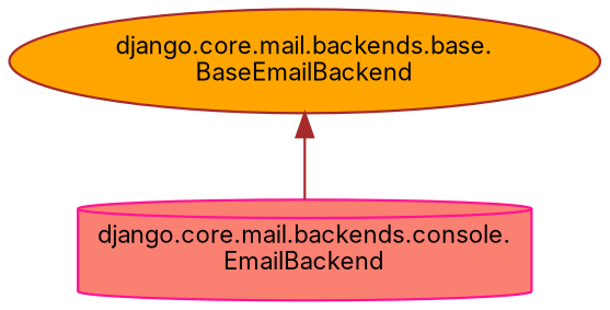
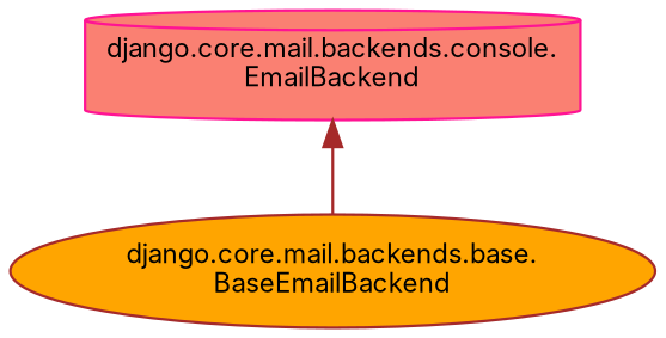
  digraph {
    fontname=Inter
    node [fontname=Inter fontsize=10 style=filled]
    n1 [color=deeppink fillcolor=salmon fontcolor=black height=0.2 label="django.core.mail.backends.console.\lEmailBackend" shape=cylinder width=0.4]
    n2 [color=brown fillcolor=orange height=0.2 label="django.core.mail.backends.base.\lBaseEmailBackend" shape=ellipse width=0.4]
-   n2 -> n1 [color=brown dir=back fontname=Inter fontsize=10 labelfontname=Helvetica labelfontsize=10 style=solid]
+   n1 -> n2 [color=brown dir=back fontname=Inter fontsize=10 labelfontname=Helvetica labelfontsize=10 style=solid]
  }
